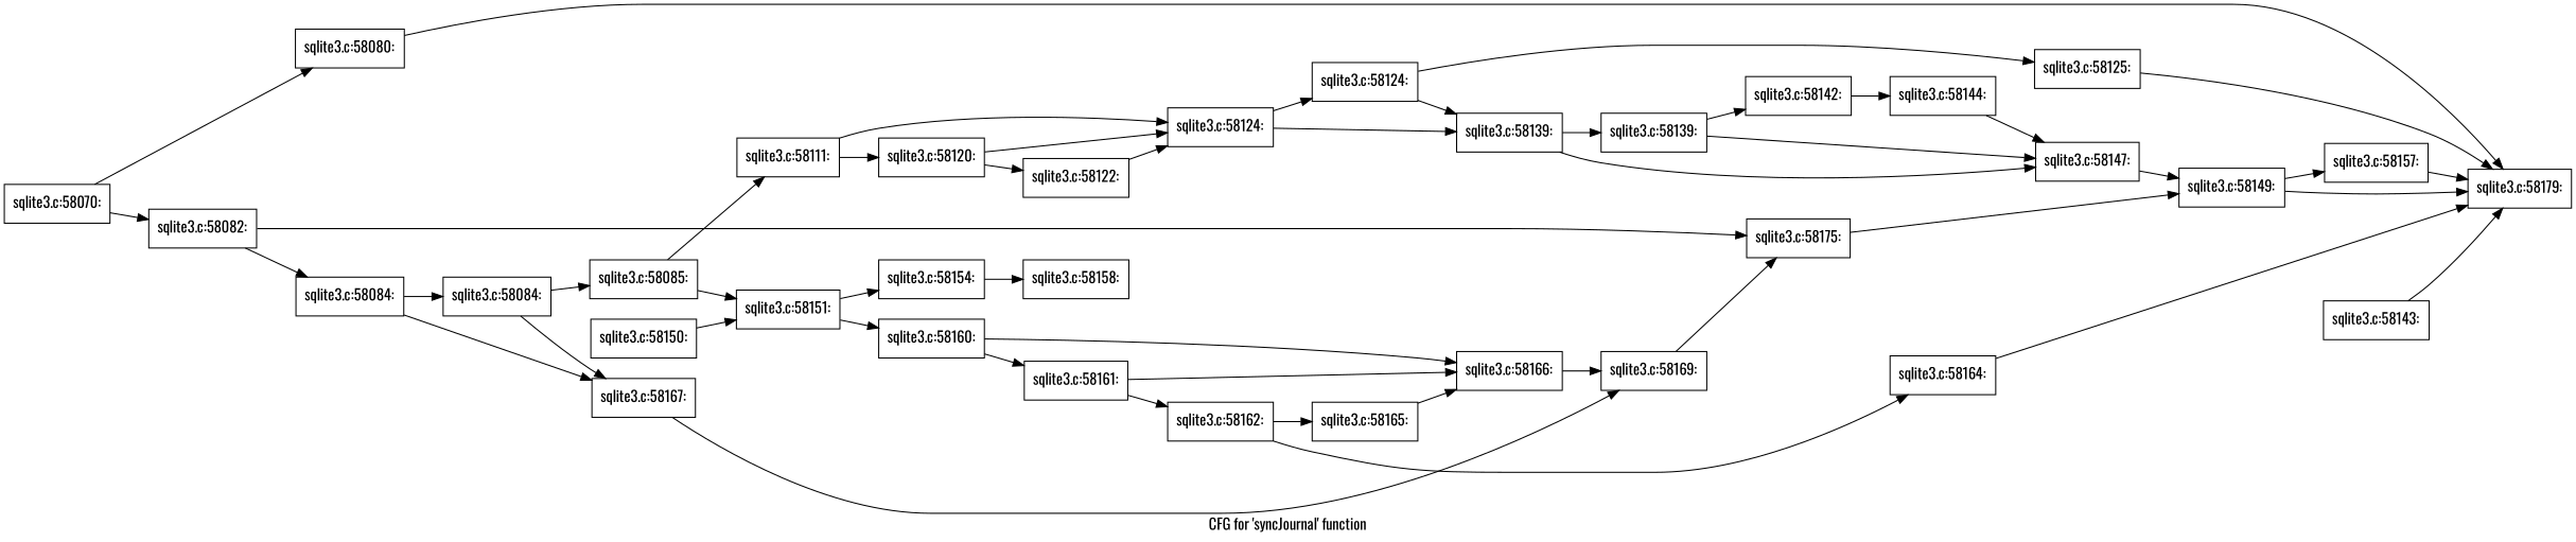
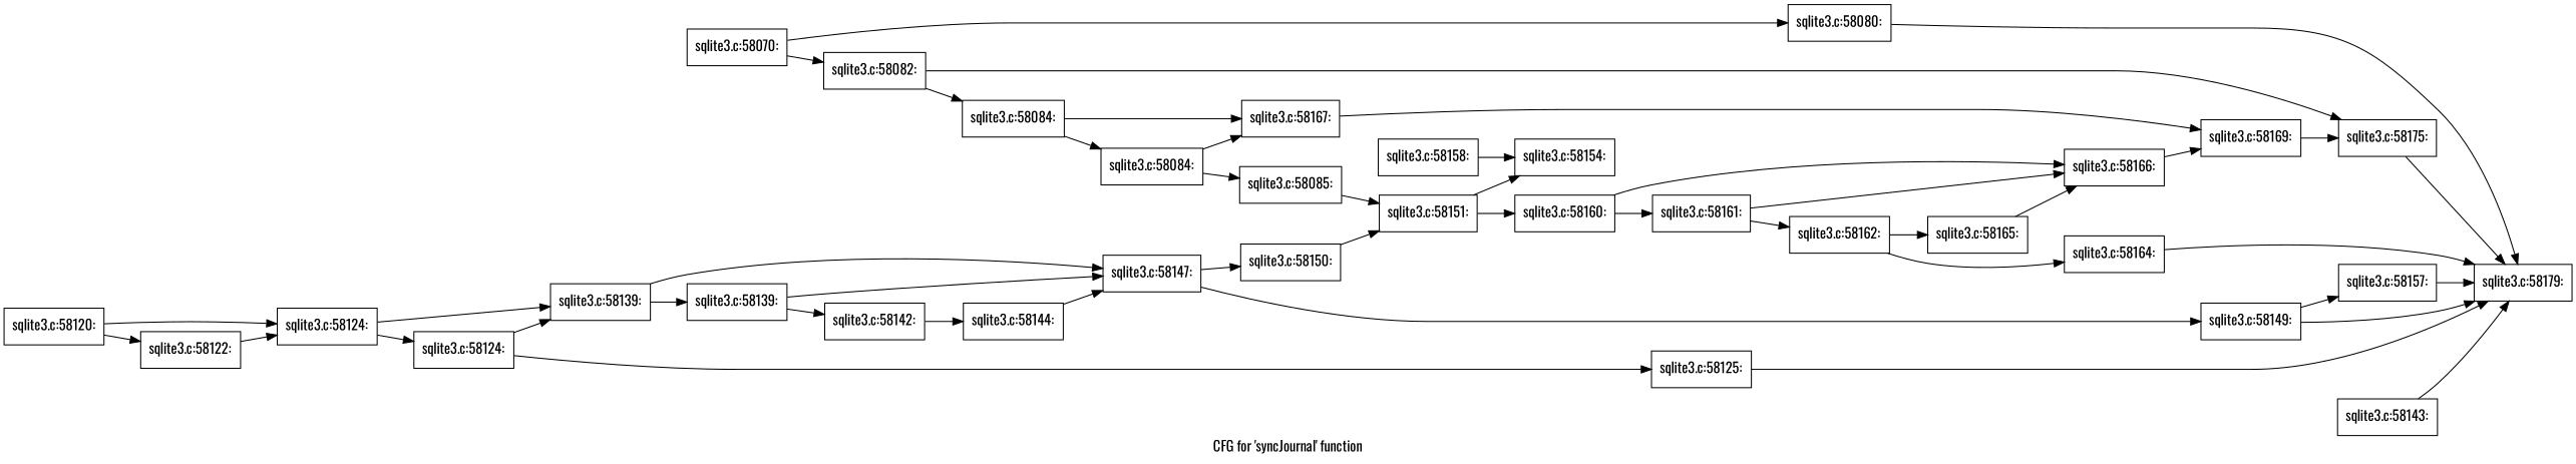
  digraph {
    fontname=Oswald
    label="CFG for 'syncJournal' function"
    rankdir=LR
    node [fontname=Oswald shape=record]
    edge [fontname=Oswald]
    n1 [label="{sqlite3.c:58070:}"]
    n2 [label="{sqlite3.c:58080:}"]
    n3 [label="{sqlite3.c:58082:}"]
    n4 [label="{sqlite3.c:58179:}"]
    n5 [label="{sqlite3.c:58175:}"]
    n6 [label="{sqlite3.c:58084:}"]
    n7 [label="{sqlite3.c:58084:}"]
    n8 [label="{sqlite3.c:58167:}"]
    n9 [label="{sqlite3.c:58085:}"]
    n10 [label="{sqlite3.c:58169:}"]
-   n11 [label="{sqlite3.c:58111:}"]
    n12 [label="{sqlite3.c:58151:}"]
    n13 [label="{sqlite3.c:58120:}"]
    n14 [label="{sqlite3.c:58124:}"]
    n15 [label="{sqlite3.c:58154:}"]
    n16 [label="{sqlite3.c:58160:}"]
    n17 [label="{sqlite3.c:58122:}"]
    n18 [label="{sqlite3.c:58124:}"]
    n19 [label="{sqlite3.c:58139:}"]
    n20 [label="{sqlite3.c:58158:}"]
    n21 [label="{sqlite3.c:58161:}"]
    n22 [label="{sqlite3.c:58166:}"]
    n23 [label="{sqlite3.c:58125:}"]
    n24 [label="{sqlite3.c:58139:}"]
    n25 [label="{sqlite3.c:58147:}"]
    n26 [label="{sqlite3.c:58142:}"]
    n27 [label="{sqlite3.c:58149:}"]
    n28 [label="{sqlite3.c:58150:}"]
    n29 [label="{sqlite3.c:58144:}"]
    n30 [label="{sqlite3.c:58157:}"]
    n31 [label="{sqlite3.c:58143:}"]
    n32 [label="{sqlite3.c:58162:}"]
    n33 [label="{sqlite3.c:58164:}"]
    n34 [label="{sqlite3.c:58165:}"]
    n1 -> n2
    n1 -> n3
    n2 -> n4
    n3 -> n5
    n3 -> n6
-   n5 -> n27
+   n5 -> n4
    n6 -> n7
    n6 -> n8
    n7 -> n8
    n7 -> n9
    n8 -> n10
-   n9 -> n11
    n9 -> n12
    n10 -> n5
-   n11 -> n13
-   n11 -> n14
    n12 -> n15
    n12 -> n16
    n13 -> n14
    n13 -> n17
    n14 -> n18
    n14 -> n19
-   n15 -> n20
+   n20 -> n15
    n16 -> n21
    n16 -> n22
    n17 -> n14
    n18 -> n19
    n18 -> n23
    n19 -> n24
    n19 -> n25
    n21 -> n22
    n21 -> n32
    n22 -> n10
    n23 -> n4
    n24 -> n25
    n24 -> n26
    n25 -> n27
+   n25 -> n28
    n26 -> n29
    n27 -> n4
    n27 -> n30
    n28 -> n12
    n29 -> n25
    n30 -> n4
    n31 -> n4
    n32 -> n33
    n32 -> n34
    n33 -> n4
    n34 -> n22
  }
